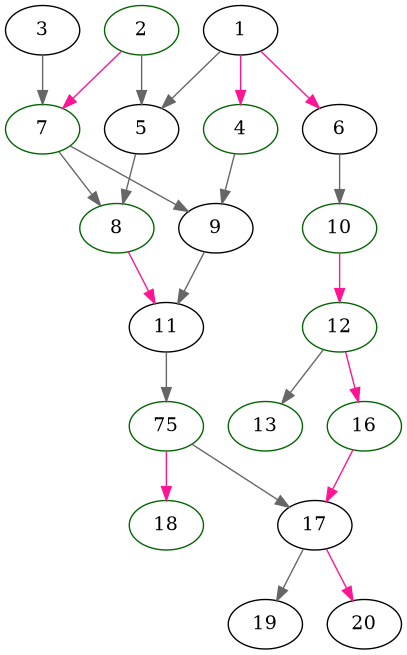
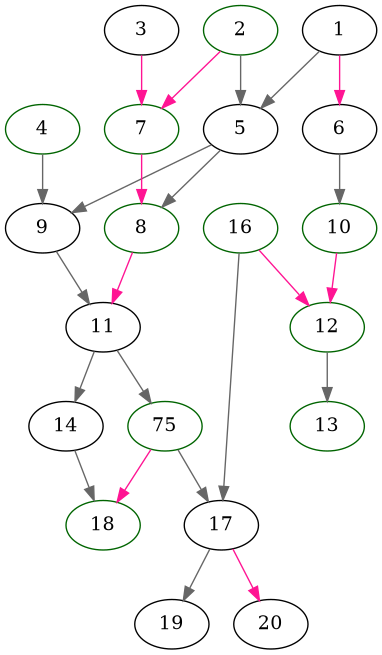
  digraph {
    node [alpha=0.11 color=black]
    edge [color=gray40]
    1 [alpha=0.19 expect_size=32185344]
    4 [alpha=0.18 color=darkgreen expect_size=36914176]
    5 [expect_size=30444544]
    6 [alpha=0.10 expect_size=41165824]
    9 [alpha=0.16 expect_size=14484480]
    8 [alpha=0.02 color=darkgreen expect_size=31950848]
    10 [alpha=0.00 color=darkgreen expect_size=23817216]
    11 [expect_size=17077248]
    12 [alpha=0.03 color=darkgreen expect_size=13697024]
    2 [alpha=0.14 color=darkgreen expect_size=20488192]
    7 [alpha=0.04 color=darkgreen expect_size=32704512]
    3 [alpha=0.10 expect_size=47982592]
+   14 [alpha=0.07 expect_size=23692288]
    n14 [alpha=0.09 color=darkgreen expect_size=19700736 label=75]
    13 [alpha=0.00 color=darkgreen expect_size=47713280]
    16 [alpha=0.05 color=darkgreen expect_size=46163968]
    18 [alpha=0.06 color=darkgreen expect_size=32797696]
    17 [alpha=0.06 expect_size=23478272]
    19 [alpha=0.03 expect_size=36891648]
    20 [alpha=0.17 expect_size=26656768]
-   1 -> 4 [color=deeppink]
    1 -> 5
    1 -> 6 [color=deeppink]
    4 -> 9
    5 -> 8
    6 -> 10
    9 -> 11
    8 -> 11 [color=deeppink]
    10 -> 12 [color=deeppink]
+   11 -> 14
    11 -> n14
    12 -> 13
-   12 -> 16 [color=deeppink]
+   16 -> 12 [color=deeppink]
    2 -> 5
    2 -> 7 [color=deeppink]
-   7 -> 9
-   7 -> 8
-   3 -> 7
+   5 -> 9
+   7 -> 8 [color=deeppink]
+   3 -> 7 [color=deeppink]
+   14 -> 18
    n14 -> 18 [color=deeppink]
    n14 -> 17
-   16 -> 17 [color=deeppink]
+   16 -> 17
    17 -> 19
    17 -> 20 [color=deeppink]
  }
